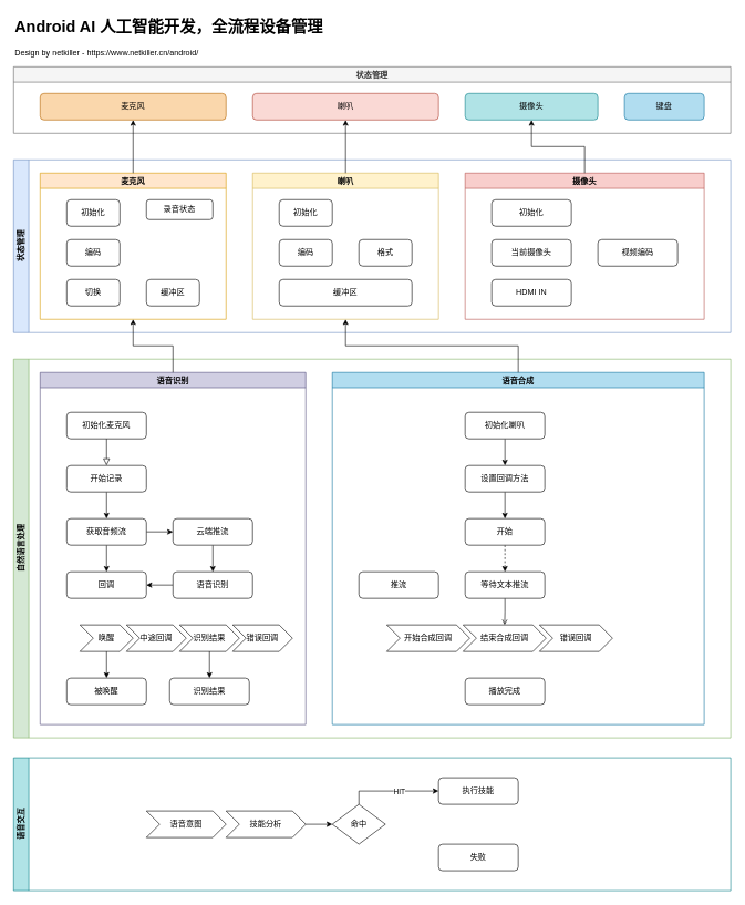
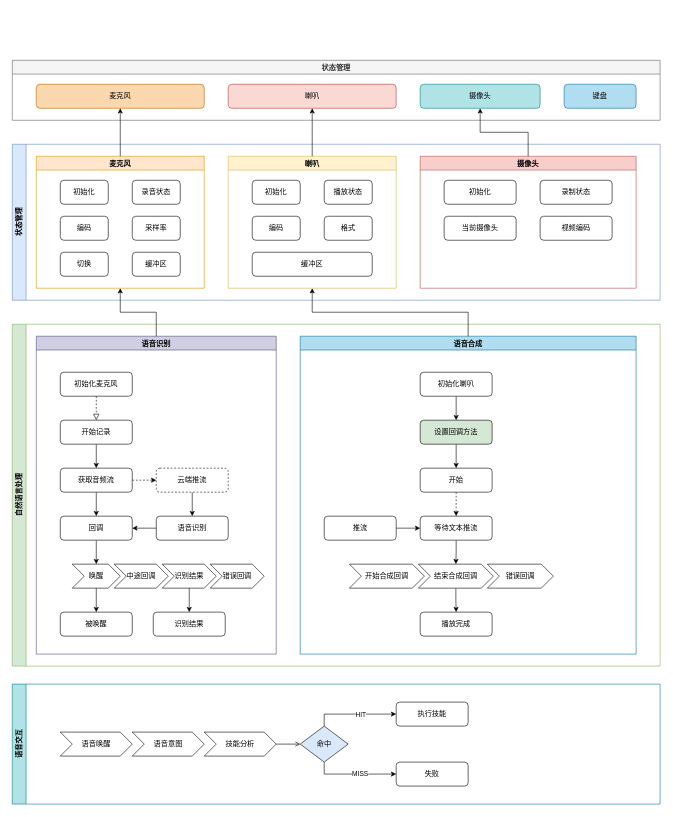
  <mxCell id="0" />
  <mxCell id="1" parent="0" />
  <mxCell id="2" value="自然语言处理" style="swimlane;horizontal=0;whiteSpace=wrap;html=1;fillColor=#d5e8d4;strokeColor=#82b366;" parent="1" vertex="1"><mxGeometry x="20" y="540" width="1080" height="570" as="geometry" /></mxCell>
  <mxCell id="3" value="语音识别" style="swimlane;whiteSpace=wrap;html=1;fillColor=#d0cee2;strokeColor=#56517e;" parent="2" vertex="1"><mxGeometry x="40" y="20" width="400" height="530" as="geometry" /></mxCell>
  <mxCell id="4" value="初始化麦克风" style="rounded=1;whiteSpace=wrap;html=1;fontSize=12;glass=0;strokeWidth=1;shadow=0;" parent="3" vertex="1"><mxGeometry x="40" y="60" width="120" height="40" as="geometry" /></mxCell>
  <mxCell id="5" style="edgeStyle=orthogonalEdgeStyle;rounded=0;orthogonalLoop=1;jettySize=auto;html=1;" parent="3" source="6" target="10" edge="1"><mxGeometry relative="1" as="geometry" /></mxCell>
  <mxCell id="6" value="开始记录" style="rounded=1;whiteSpace=wrap;html=1;fontSize=12;glass=0;strokeWidth=1;shadow=0;" parent="3" vertex="1"><mxGeometry x="40" y="140" width="120" height="40" as="geometry" /></mxCell>
- <mxCell id="7" value="" style="rounded=0;html=1;jettySize=auto;orthogonalLoop=1;fontSize=11;endArrow=block;endFill=0;endSize=8;strokeWidth=1;shadow=0;labelBackgroundColor=none;edgeStyle=orthogonalEdgeStyle;" parent="3" source="4" target="6" edge="1"><mxGeometry relative="1" as="geometry"><mxPoint x="90" y="180" as="targetPoint" /></mxGeometry></mxCell>
- <mxCell id="8" value="" style="edgeStyle=orthogonalEdgeStyle;rounded=0;orthogonalLoop=1;jettySize=auto;html=1;" parent="3" source="10" target="12" edge="1"><mxGeometry relative="1" as="geometry" /></mxCell>
+ <mxCell id="7" value="" style="rounded=0;html=1;jettySize=auto;orthogonalLoop=1;fontSize=11;endArrow=block;endFill=0;endSize=8;strokeWidth=1;shadow=0;labelBackgroundColor=none;edgeStyle=orthogonalEdgeStyle;dashed=1;" parent="3" source="4" target="6" edge="1"><mxGeometry relative="1" as="geometry"><mxPoint x="90" y="180" as="targetPoint" /></mxGeometry></mxCell>
+ <mxCell id="8" value="" style="edgeStyle=orthogonalEdgeStyle;rounded=0;orthogonalLoop=1;jettySize=auto;html=1;dashed=1;" parent="3" source="10" target="12" edge="1"><mxGeometry relative="1" as="geometry" /></mxCell>
  <mxCell id="9" style="edgeStyle=orthogonalEdgeStyle;rounded=0;orthogonalLoop=1;jettySize=auto;html=1;entryX=0.5;entryY=0;entryDx=0;entryDy=0;" parent="3" source="10" target="16" edge="1"><mxGeometry relative="1" as="geometry" /></mxCell>
  <mxCell id="10" value="获取音频流" style="rounded=1;whiteSpace=wrap;html=1;fontSize=12;glass=0;strokeWidth=1;shadow=0;" parent="3" vertex="1"><mxGeometry x="40" y="220" width="120" height="40" as="geometry" /></mxCell>
  <mxCell id="11" style="edgeStyle=orthogonalEdgeStyle;rounded=0;orthogonalLoop=1;jettySize=auto;html=1;" parent="3" source="12" target="14" edge="1"><mxGeometry relative="1" as="geometry" /></mxCell>
- <mxCell id="12" value="云端推流" style="rounded=1;whiteSpace=wrap;html=1;fontSize=12;glass=0;strokeWidth=1;shadow=0;" parent="3" vertex="1"><mxGeometry x="200" y="220" width="120" height="40" as="geometry" /></mxCell>
+ <mxCell id="12" value="云端推流" style="rounded=1;whiteSpace=wrap;html=1;fontSize=12;glass=0;strokeWidth=1;shadow=0;dashed=1;" parent="3" vertex="1"><mxGeometry x="200" y="220" width="120" height="40" as="geometry" /></mxCell>
  <mxCell id="13" value="" style="edgeStyle=orthogonalEdgeStyle;rounded=0;orthogonalLoop=1;jettySize=auto;html=1;" parent="3" source="14" target="16" edge="1"><mxGeometry relative="1" as="geometry" /></mxCell>
  <mxCell id="14" value="语音识别" style="rounded=1;whiteSpace=wrap;html=1;fontSize=12;glass=0;strokeWidth=1;shadow=0;" parent="3" vertex="1"><mxGeometry x="200" y="300" width="120" height="40" as="geometry" /></mxCell>
+ <mxCell id="15" style="edgeStyle=orthogonalEdgeStyle;rounded=0;orthogonalLoop=1;jettySize=auto;html=1;entryX=0.5;entryY=0;entryDx=0;entryDy=0;" parent="3" source="16" target="18" edge="1"><mxGeometry relative="1" as="geometry" /></mxCell>
  <mxCell id="16" value="回调" style="rounded=1;whiteSpace=wrap;html=1;fontSize=12;glass=0;strokeWidth=1;shadow=0;" parent="3" vertex="1"><mxGeometry x="40" y="300" width="120" height="40" as="geometry" /></mxCell>
  <mxCell id="17" value="" style="group" parent="3" vertex="1" connectable="0"><mxGeometry x="60" y="380" width="320" height="40" as="geometry" /></mxCell>
  <mxCell id="18" value="唤醒" style="shape=step;perimeter=stepPerimeter;whiteSpace=wrap;html=1;fixedSize=1;" parent="17" vertex="1"><mxGeometry width="80" height="40" as="geometry" /></mxCell>
  <mxCell id="19" value="中途回调" style="shape=step;perimeter=stepPerimeter;whiteSpace=wrap;html=1;fixedSize=1;" parent="17" vertex="1"><mxGeometry x="70" width="90" height="40" as="geometry" /></mxCell>
  <mxCell id="20" value="识别结果" style="shape=step;perimeter=stepPerimeter;whiteSpace=wrap;html=1;fixedSize=1;" parent="17" vertex="1"><mxGeometry x="150" width="90" height="40" as="geometry" /></mxCell>
  <mxCell id="21" value="错误回调" style="shape=step;perimeter=stepPerimeter;whiteSpace=wrap;html=1;fixedSize=1;" parent="17" vertex="1"><mxGeometry x="230" width="90" height="40" as="geometry" /></mxCell>
  <mxCell id="22" value="识别结果" style="rounded=1;whiteSpace=wrap;html=1;" parent="3" vertex="1"><mxGeometry x="195" y="460" width="120" height="40" as="geometry" /></mxCell>
  <mxCell id="23" value="" style="edgeStyle=orthogonalEdgeStyle;rounded=0;orthogonalLoop=1;jettySize=auto;html=1;" parent="3" source="20" target="22" edge="1"><mxGeometry relative="1" as="geometry" /></mxCell>
  <mxCell id="24" value="被唤醒" style="rounded=1;whiteSpace=wrap;html=1;" parent="3" vertex="1"><mxGeometry x="40" y="460" width="120" height="40" as="geometry" /></mxCell>
  <mxCell id="25" style="edgeStyle=orthogonalEdgeStyle;rounded=0;orthogonalLoop=1;jettySize=auto;html=1;" parent="3" source="18" target="24" edge="1"><mxGeometry relative="1" as="geometry" /></mxCell>
  <mxCell id="26" value="语音合成" style="swimlane;whiteSpace=wrap;html=1;fillColor=#b1ddf0;strokeColor=#10739e;" parent="2" vertex="1"><mxGeometry x="480" y="20" width="560" height="530" as="geometry" /></mxCell>
  <mxCell id="27" style="edgeStyle=orthogonalEdgeStyle;rounded=0;orthogonalLoop=1;jettySize=auto;html=1;" parent="26" source="28" target="32" edge="1"><mxGeometry relative="1" as="geometry" /></mxCell>
  <mxCell id="28" value="初始化喇叭" style="rounded=1;whiteSpace=wrap;html=1;" parent="26" vertex="1"><mxGeometry x="200" y="60" width="120" height="40" as="geometry" /></mxCell>
+ <mxCell id="29" style="edgeStyle=orthogonalEdgeStyle;rounded=0;orthogonalLoop=1;jettySize=auto;html=1;entryX=0;entryY=0.5;entryDx=0;entryDy=0;" parent="26" source="30" target="36" edge="1"><mxGeometry relative="1" as="geometry" /></mxCell>
  <mxCell id="30" value="推流" style="rounded=1;whiteSpace=wrap;html=1;" parent="26" vertex="1"><mxGeometry x="40" y="300" width="120" height="40" as="geometry" /></mxCell>
  <mxCell id="31" style="edgeStyle=orthogonalEdgeStyle;rounded=0;orthogonalLoop=1;jettySize=auto;html=1;" parent="26" source="32" target="34" edge="1"><mxGeometry relative="1" as="geometry" /></mxCell>
- <mxCell id="32" value="设置回调方法" style="rounded=1;whiteSpace=wrap;html=1;" parent="26" vertex="1"><mxGeometry x="200" y="140" width="120" height="40" as="geometry" /></mxCell>
+ <mxCell id="32" value="设置回调方法" style="rounded=1;whiteSpace=wrap;html=1;fillColor=#d5e8d4;" parent="26" vertex="1"><mxGeometry x="200" y="140" width="120" height="40" as="geometry" /></mxCell>
  <mxCell id="33" style="edgeStyle=orthogonalEdgeStyle;rounded=0;orthogonalLoop=1;jettySize=auto;html=1;dashed=1;" parent="26" source="34" target="36" edge="1"><mxGeometry relative="1" as="geometry" /></mxCell>
  <mxCell id="34" value="开始" style="rounded=1;whiteSpace=wrap;html=1;" parent="26" vertex="1"><mxGeometry x="200" y="220" width="120" height="40" as="geometry" /></mxCell>
- <mxCell id="35" style="edgeStyle=orthogonalEdgeStyle;rounded=0;orthogonalLoop=1;jettySize=auto;html=1;endArrow=open;" parent="26" source="36" target="41" edge="1"><mxGeometry relative="1" as="geometry" /></mxCell>
+ <mxCell id="35" style="edgeStyle=orthogonalEdgeStyle;rounded=0;orthogonalLoop=1;jettySize=auto;html=1;" parent="26" source="36" target="41" edge="1"><mxGeometry relative="1" as="geometry" /></mxCell>
  <mxCell id="36" value="等待文本推流" style="rounded=1;whiteSpace=wrap;html=1;" parent="26" vertex="1"><mxGeometry x="200" y="300" width="120" height="40" as="geometry" /></mxCell>
  <mxCell id="37" value="播放完成" style="rounded=1;whiteSpace=wrap;html=1;" parent="26" vertex="1"><mxGeometry x="200" y="460" width="120" height="40" as="geometry" /></mxCell>
+ <mxCell id="38" style="edgeStyle=orthogonalEdgeStyle;rounded=0;orthogonalLoop=1;jettySize=auto;html=1;" parent="26" source="41" target="37" edge="1"><mxGeometry relative="1" as="geometry" /></mxCell>
  <mxCell id="39" value="" style="group" parent="26" vertex="1" connectable="0"><mxGeometry x="82" y="380" width="340" height="40" as="geometry" /></mxCell>
  <mxCell id="40" value="开始合成回调" style="shape=step;perimeter=stepPerimeter;whiteSpace=wrap;html=1;fixedSize=1;" parent="39" vertex="1"><mxGeometry width="125" height="40" as="geometry" /></mxCell>
  <mxCell id="41" value="结束合成回调" style="shape=step;perimeter=stepPerimeter;whiteSpace=wrap;html=1;fixedSize=1;" parent="39" vertex="1"><mxGeometry x="115" width="125" height="40" as="geometry" /></mxCell>
  <mxCell id="42" value="错误回调" style="shape=step;perimeter=stepPerimeter;whiteSpace=wrap;html=1;fixedSize=1;" parent="39" vertex="1"><mxGeometry x="230" width="110" height="40" as="geometry" /></mxCell>
  <mxCell id="43" value="状态管理" style="swimlane;whiteSpace=wrap;html=1;fillColor=#f5f5f5;fontColor=#333333;strokeColor=#666666;fillStyle=auto;" parent="1" vertex="1"><mxGeometry x="20" y="100" width="1080" height="100" as="geometry" /></mxCell>
  <mxCell id="44" value="麦克风" style="rounded=1;whiteSpace=wrap;html=1;fillColor=#fad7ac;strokeColor=#b46504;" parent="43" vertex="1"><mxGeometry x="40" y="40" width="280" height="40" as="geometry" /></mxCell>
  <mxCell id="45" value="喇叭" style="rounded=1;whiteSpace=wrap;html=1;fillColor=#fad9d5;strokeColor=#ae4132;" parent="43" vertex="1"><mxGeometry x="360" y="40" width="280" height="40" as="geometry" /></mxCell>
  <mxCell id="46" value="摄像头" style="rounded=1;whiteSpace=wrap;html=1;fillColor=#b0e3e6;strokeColor=#0e8088;" parent="43" vertex="1"><mxGeometry x="680" y="40" width="200" height="40" as="geometry" /></mxCell>
  <mxCell id="47" value="键盘" style="rounded=1;whiteSpace=wrap;html=1;fillColor=#b1ddf0;strokeColor=#10739e;" parent="43" vertex="1"><mxGeometry x="920" y="40" width="120" height="40" as="geometry" /></mxCell>
  <mxCell id="48" value="状态管理" style="swimlane;horizontal=0;whiteSpace=wrap;html=1;fillColor=#dae8fc;strokeColor=#6c8ebf;" parent="1" vertex="1"><mxGeometry x="20" y="240" width="1080" height="260" as="geometry" /></mxCell>
  <mxCell id="49" value="麦克风" style="swimlane;whiteSpace=wrap;html=1;fillColor=#ffe6cc;strokeColor=#d79b00;" parent="48" vertex="1"><mxGeometry x="40" y="20" width="280" height="220" as="geometry" /></mxCell>
  <mxCell id="50" value="初始化" style="rounded=1;whiteSpace=wrap;html=1;" parent="49" vertex="1"><mxGeometry x="40" y="40" width="80" height="40" as="geometry" /></mxCell>
- <mxCell id="51" value="录音状态" style="rounded=1;whiteSpace=wrap;html=1;" parent="49" vertex="1"><mxGeometry x="160" y="40" width="100" height="30" as="geometry" /></mxCell>
+ <mxCell id="51" value="录音状态" style="rounded=1;whiteSpace=wrap;html=1;" parent="49" vertex="1"><mxGeometry x="160" y="40" width="80" height="40" as="geometry" /></mxCell>
  <mxCell id="52" value="编码" style="rounded=1;whiteSpace=wrap;html=1;" parent="49" vertex="1"><mxGeometry x="40" y="100" width="80" height="40" as="geometry" /></mxCell>
+ <mxCell id="53" value="采样率" style="rounded=1;whiteSpace=wrap;html=1;" parent="49" vertex="1"><mxGeometry x="160" y="100" width="80" height="40" as="geometry" /></mxCell>
  <mxCell id="54" value="切换" style="rounded=1;whiteSpace=wrap;html=1;" parent="49" vertex="1"><mxGeometry x="40" y="160" width="80" height="40" as="geometry" /></mxCell>
  <mxCell id="55" value="缓冲区" style="rounded=1;whiteSpace=wrap;html=1;" parent="49" vertex="1"><mxGeometry x="160" y="160" width="80" height="40" as="geometry" /></mxCell>
  <mxCell id="56" value="喇叭" style="swimlane;whiteSpace=wrap;html=1;fillColor=#fff2cc;strokeColor=#d6b656;" parent="48" vertex="1"><mxGeometry x="360" y="20" width="280" height="220" as="geometry" /></mxCell>
  <mxCell id="57" value="初始化" style="rounded=1;whiteSpace=wrap;html=1;" parent="56" vertex="1"><mxGeometry x="40" y="40" width="80" height="40" as="geometry" /></mxCell>
+ <mxCell id="58" value="播放状态" style="rounded=1;whiteSpace=wrap;html=1;" parent="56" vertex="1"><mxGeometry x="160" y="40" width="80" height="40" as="geometry" /></mxCell>
  <mxCell id="59" value="编码" style="rounded=1;whiteSpace=wrap;html=1;" parent="56" vertex="1"><mxGeometry x="40" y="100" width="80" height="40" as="geometry" /></mxCell>
  <mxCell id="60" value="格式" style="rounded=1;whiteSpace=wrap;html=1;" parent="56" vertex="1"><mxGeometry x="160" y="100" width="80" height="40" as="geometry" /></mxCell>
  <mxCell id="61" value="缓冲区" style="rounded=1;whiteSpace=wrap;html=1;" parent="56" vertex="1"><mxGeometry x="40" y="160" width="200" height="40" as="geometry" /></mxCell>
  <mxCell id="62" value="摄像头" style="swimlane;whiteSpace=wrap;html=1;fillColor=#f8cecc;strokeColor=#b85450;" parent="48" vertex="1"><mxGeometry x="680" y="20" width="360" height="220" as="geometry" /></mxCell>
  <mxCell id="63" value="初始化" style="rounded=1;whiteSpace=wrap;html=1;" parent="62" vertex="1"><mxGeometry x="40" y="40" width="120" height="40" as="geometry" /></mxCell>
  <mxCell id="64" value="当前摄像头" style="rounded=1;whiteSpace=wrap;html=1;" parent="62" vertex="1"><mxGeometry x="40" y="100" width="120" height="40" as="geometry" /></mxCell>
+ <mxCell id="65" value="录制状态" style="rounded=1;whiteSpace=wrap;html=1;" parent="62" vertex="1"><mxGeometry x="200" y="40" width="120" height="40" as="geometry" /></mxCell>
  <mxCell id="66" value="视频编码" style="rounded=1;whiteSpace=wrap;html=1;" parent="62" vertex="1"><mxGeometry x="200" y="100" width="120" height="40" as="geometry" /></mxCell>
- <mxCell id="67" value="HDMI IN" style="rounded=1;whiteSpace=wrap;html=1;fontSize=12;glass=0;strokeWidth=1;shadow=0;" parent="62" vertex="1"><mxGeometry x="40" y="160" width="120" height="40" as="geometry" /></mxCell>
- <mxCell id="68" value="&lt;h1 style=&quot;margin-top: 0px;&quot;&gt;Android AI 人工智能开发，全流程设备管理&lt;/h1&gt;&lt;p&gt;Design by netkiller - https://www.netkiller.cn/android/&lt;/p&gt;" style="text;html=1;whiteSpace=wrap;overflow=hidden;rounded=0;" parent="1" vertex="1"><mxGeometry x="20" y="20" width="1080" height="80" as="geometry" /></mxCell>
  <mxCell id="69" style="edgeStyle=orthogonalEdgeStyle;rounded=0;orthogonalLoop=1;jettySize=auto;html=1;" parent="1" source="49" target="44" edge="1"><mxGeometry relative="1" as="geometry" /></mxCell>
  <mxCell id="70" style="edgeStyle=orthogonalEdgeStyle;rounded=0;orthogonalLoop=1;jettySize=auto;html=1;" parent="1" source="56" target="45" edge="1"><mxGeometry relative="1" as="geometry" /></mxCell>
  <mxCell id="71" style="edgeStyle=orthogonalEdgeStyle;rounded=0;orthogonalLoop=1;jettySize=auto;html=1;" parent="1" source="62" target="46" edge="1"><mxGeometry relative="1" as="geometry" /></mxCell>
  <mxCell id="72" style="edgeStyle=orthogonalEdgeStyle;rounded=0;orthogonalLoop=1;jettySize=auto;html=1;" parent="1" source="3" target="49" edge="1"><mxGeometry relative="1" as="geometry" /></mxCell>
  <mxCell id="73" style="edgeStyle=orthogonalEdgeStyle;rounded=0;orthogonalLoop=1;jettySize=auto;html=1;" parent="1" source="26" target="56" edge="1"><mxGeometry relative="1" as="geometry" /></mxCell>
  <mxCell id="74" value="语音交互" style="swimlane;horizontal=0;whiteSpace=wrap;html=1;fillColor=#b0e3e6;strokeColor=#0e8088;" parent="1" vertex="1"><mxGeometry x="20" y="1140" width="1080" height="200" as="geometry" /></mxCell>
+ <mxCell id="75" value="语音唤醒" style="shape=step;perimeter=stepPerimeter;whiteSpace=wrap;html=1;fixedSize=1;" parent="74" vertex="1"><mxGeometry x="80" y="80" width="120" height="40" as="geometry" /></mxCell>
  <mxCell id="76" value="语音意图" style="shape=step;perimeter=stepPerimeter;whiteSpace=wrap;html=1;fixedSize=1;" parent="74" vertex="1"><mxGeometry x="200" y="80" width="120" height="40" as="geometry" /></mxCell>
- <mxCell id="77" style="edgeStyle=orthogonalEdgeStyle;rounded=0;orthogonalLoop=1;jettySize=auto;html=1;" parent="74" source="78" target="82" edge="1"><mxGeometry relative="1" as="geometry" /></mxCell>
+ <mxCell id="77" style="edgeStyle=orthogonalEdgeStyle;rounded=0;orthogonalLoop=1;jettySize=auto;html=1;endArrow=open;" parent="74" source="78" target="82" edge="1"><mxGeometry relative="1" as="geometry" /></mxCell>
  <mxCell id="78" value="技能分析" style="shape=step;perimeter=stepPerimeter;whiteSpace=wrap;html=1;fixedSize=1;" parent="74" vertex="1"><mxGeometry x="320" y="80" width="120" height="40" as="geometry" /></mxCell>
  <mxCell id="79" value="" style="edgeStyle=orthogonalEdgeStyle;rounded=0;orthogonalLoop=1;jettySize=auto;html=1;entryX=0;entryY=0.5;entryDx=0;entryDy=0;exitX=0.5;exitY=0;exitDx=0;exitDy=0;" parent="74" source="82" target="83" edge="1"><mxGeometry relative="1" as="geometry" /></mxCell>
  <mxCell id="80" value="HIT" style="edgeLabel;html=1;align=center;verticalAlign=middle;resizable=0;points=[];" parent="79" vertex="1" connectable="0"><mxGeometry x="0.086" y="4" relative="1" as="geometry"><mxPoint x="4" y="4" as="offset" /></mxGeometry></mxCell>
- <mxCell id="82" value="命中" style="rhombus;whiteSpace=wrap;html=1;" parent="74" vertex="1"><mxGeometry x="480" y="70" width="80" height="60" as="geometry" /></mxCell>
+ <mxCell id="81" value="MISS" style="edgeStyle=orthogonalEdgeStyle;rounded=0;orthogonalLoop=1;jettySize=auto;html=1;entryX=0;entryY=0.5;entryDx=0;entryDy=0;exitX=0.5;exitY=1;exitDx=0;exitDy=0;" parent="74" source="82" target="84" edge="1"><mxGeometry x="0.143" relative="1" as="geometry"><mxPoint as="offset" /></mxGeometry></mxCell>
+ <mxCell id="82" value="命中" style="rhombus;whiteSpace=wrap;html=1;fillColor=#dae8fc;" parent="74" vertex="1"><mxGeometry x="480" y="70" width="80" height="60" as="geometry" /></mxCell>
  <mxCell id="83" value="执行技能" style="rounded=1;whiteSpace=wrap;html=1;" parent="74" vertex="1"><mxGeometry x="640" y="30" width="120" height="40" as="geometry" /></mxCell>
  <mxCell id="84" value="失败" style="rounded=1;whiteSpace=wrap;html=1;" parent="74" vertex="1"><mxGeometry x="640" y="130" width="120" height="40" as="geometry" /></mxCell>
